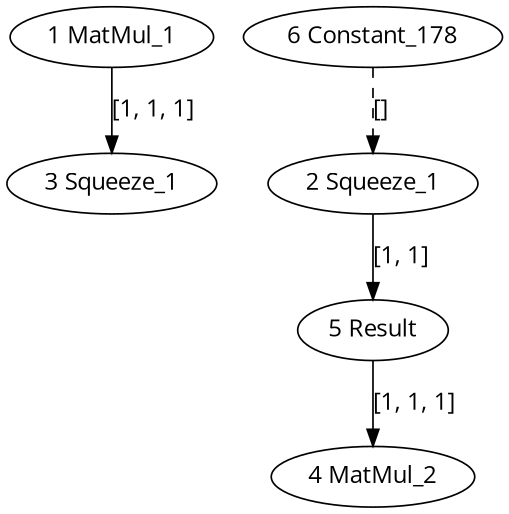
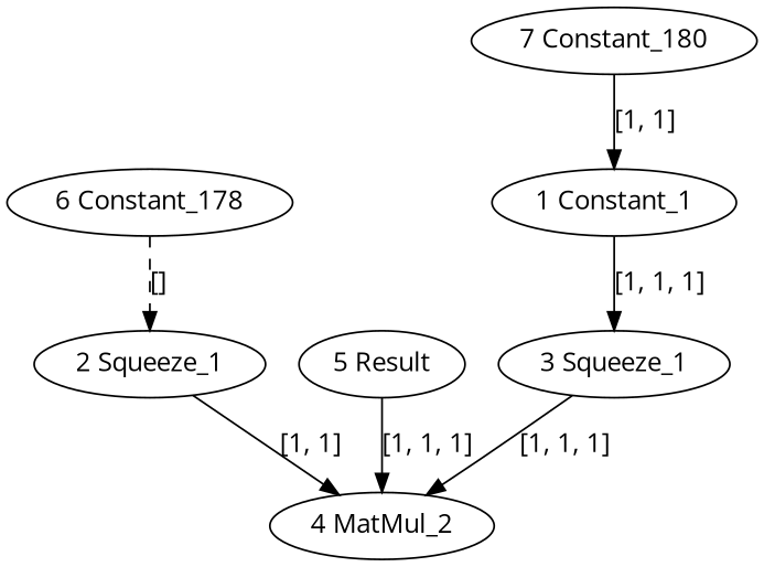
  strict digraph {
    fontname="Open Sans"
    node [fontname="Open Sans" type=MatMul]
    edge [fontname="Open Sans" style=solid]
    n1 [label="3 Squeeze_1" type=Softmax]
-   "1 MatMul_1"
+   "1 MatMul_1" [label="1 Constant_1"]
    "2 Squeeze_1" [type=Squeeze]
    "4 MatMul_2"
    "5 Result" [type=Result]
    "6 Constant_178" [type=Constant]
+   "7 Constant_180" [type=Constant]
+   n1 -> "4 MatMul_2" [label="[1, 1, 1]"]
    "1 MatMul_1" -> n1 [label="[1, 1, 1]"]
-   "2 Squeeze_1" -> "5 Result" [label="[1, 1]"]
+   "2 Squeeze_1" -> "4 MatMul_2" [label="[1, 1]"]
    "5 Result" -> "4 MatMul_2" [label="[1, 1, 1]"]
    "6 Constant_178" -> "2 Squeeze_1" [label="[]" style=dashed]
+   "7 Constant_180" -> "1 MatMul_1" [label="[1, 1]"]
  }
